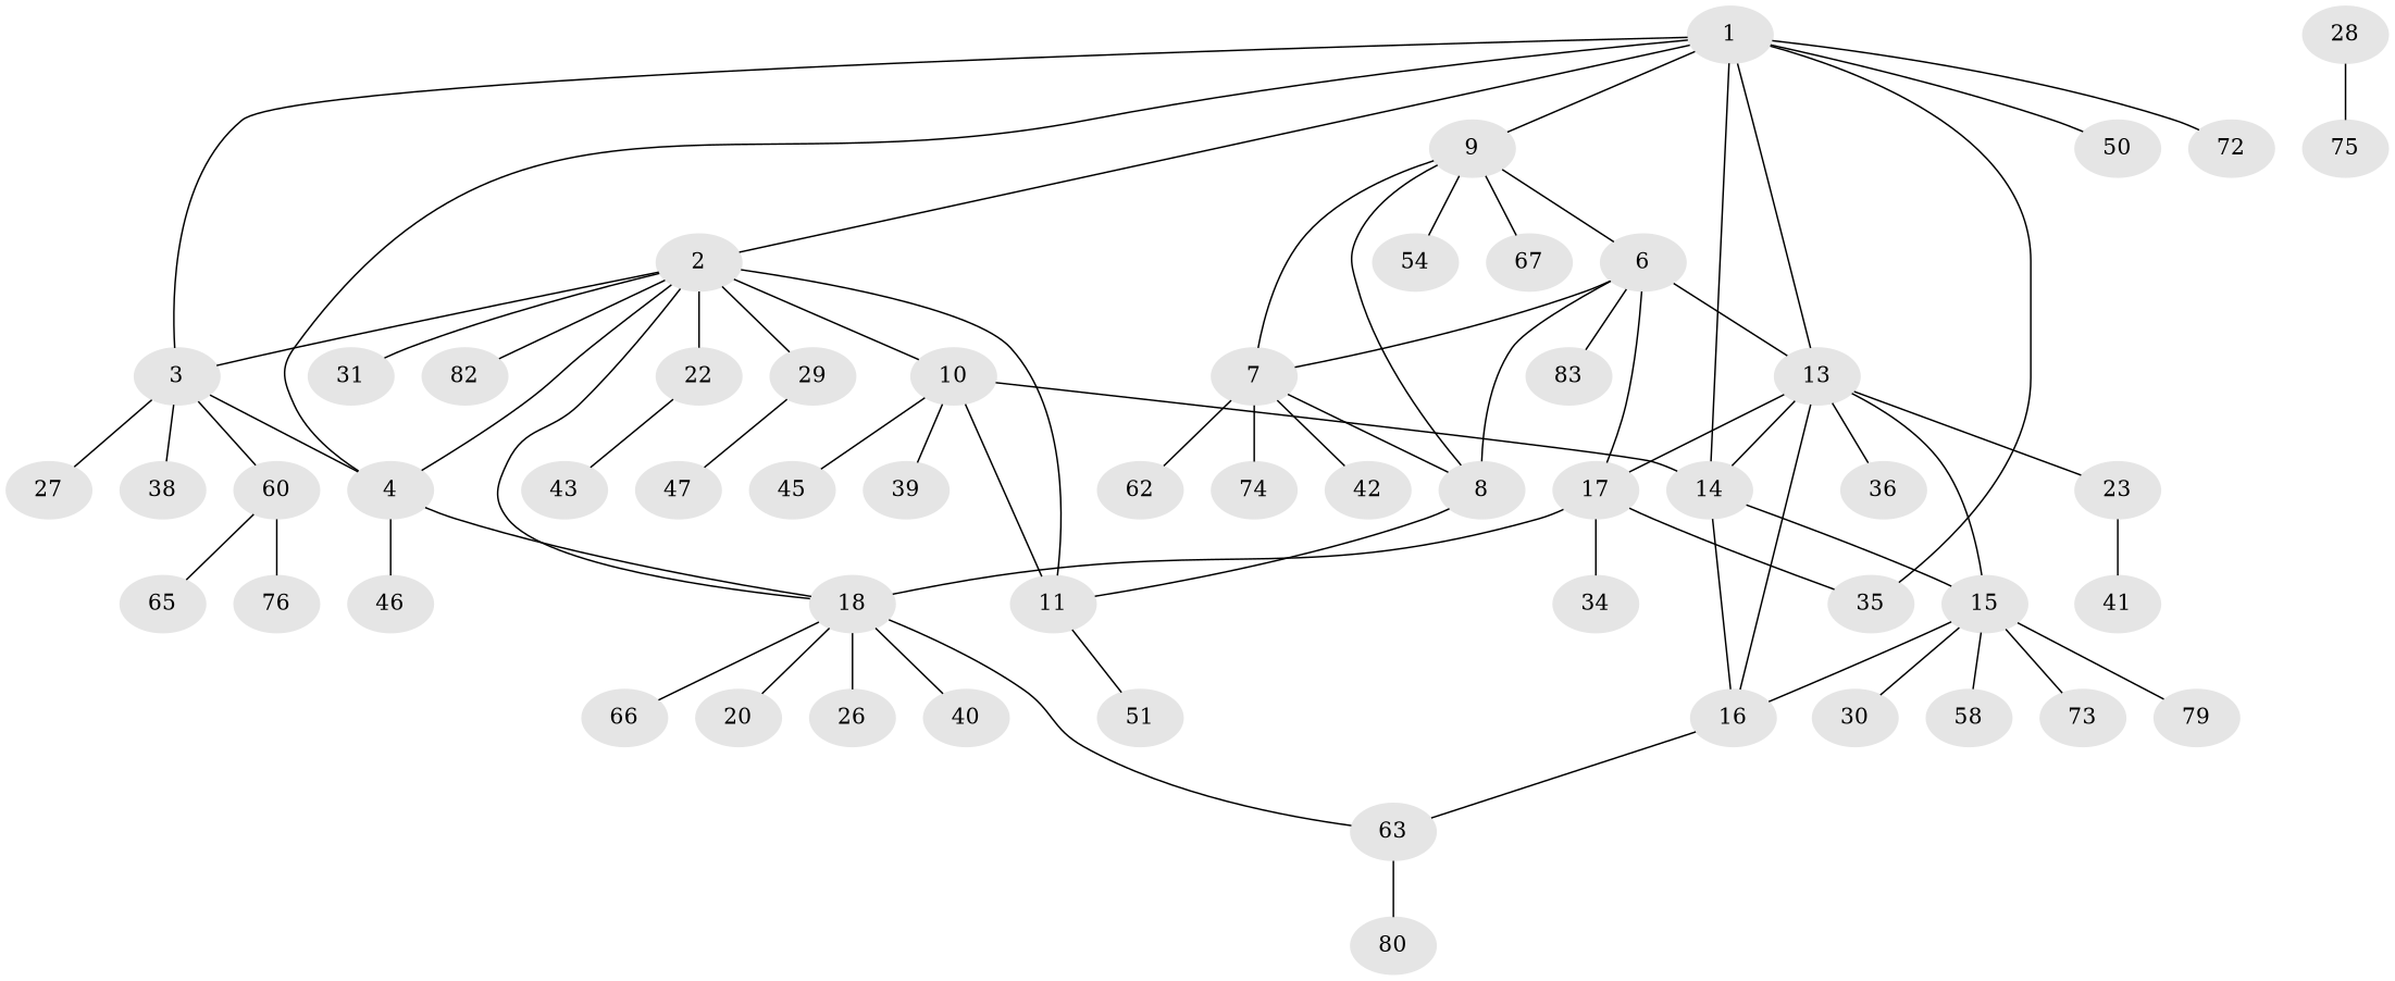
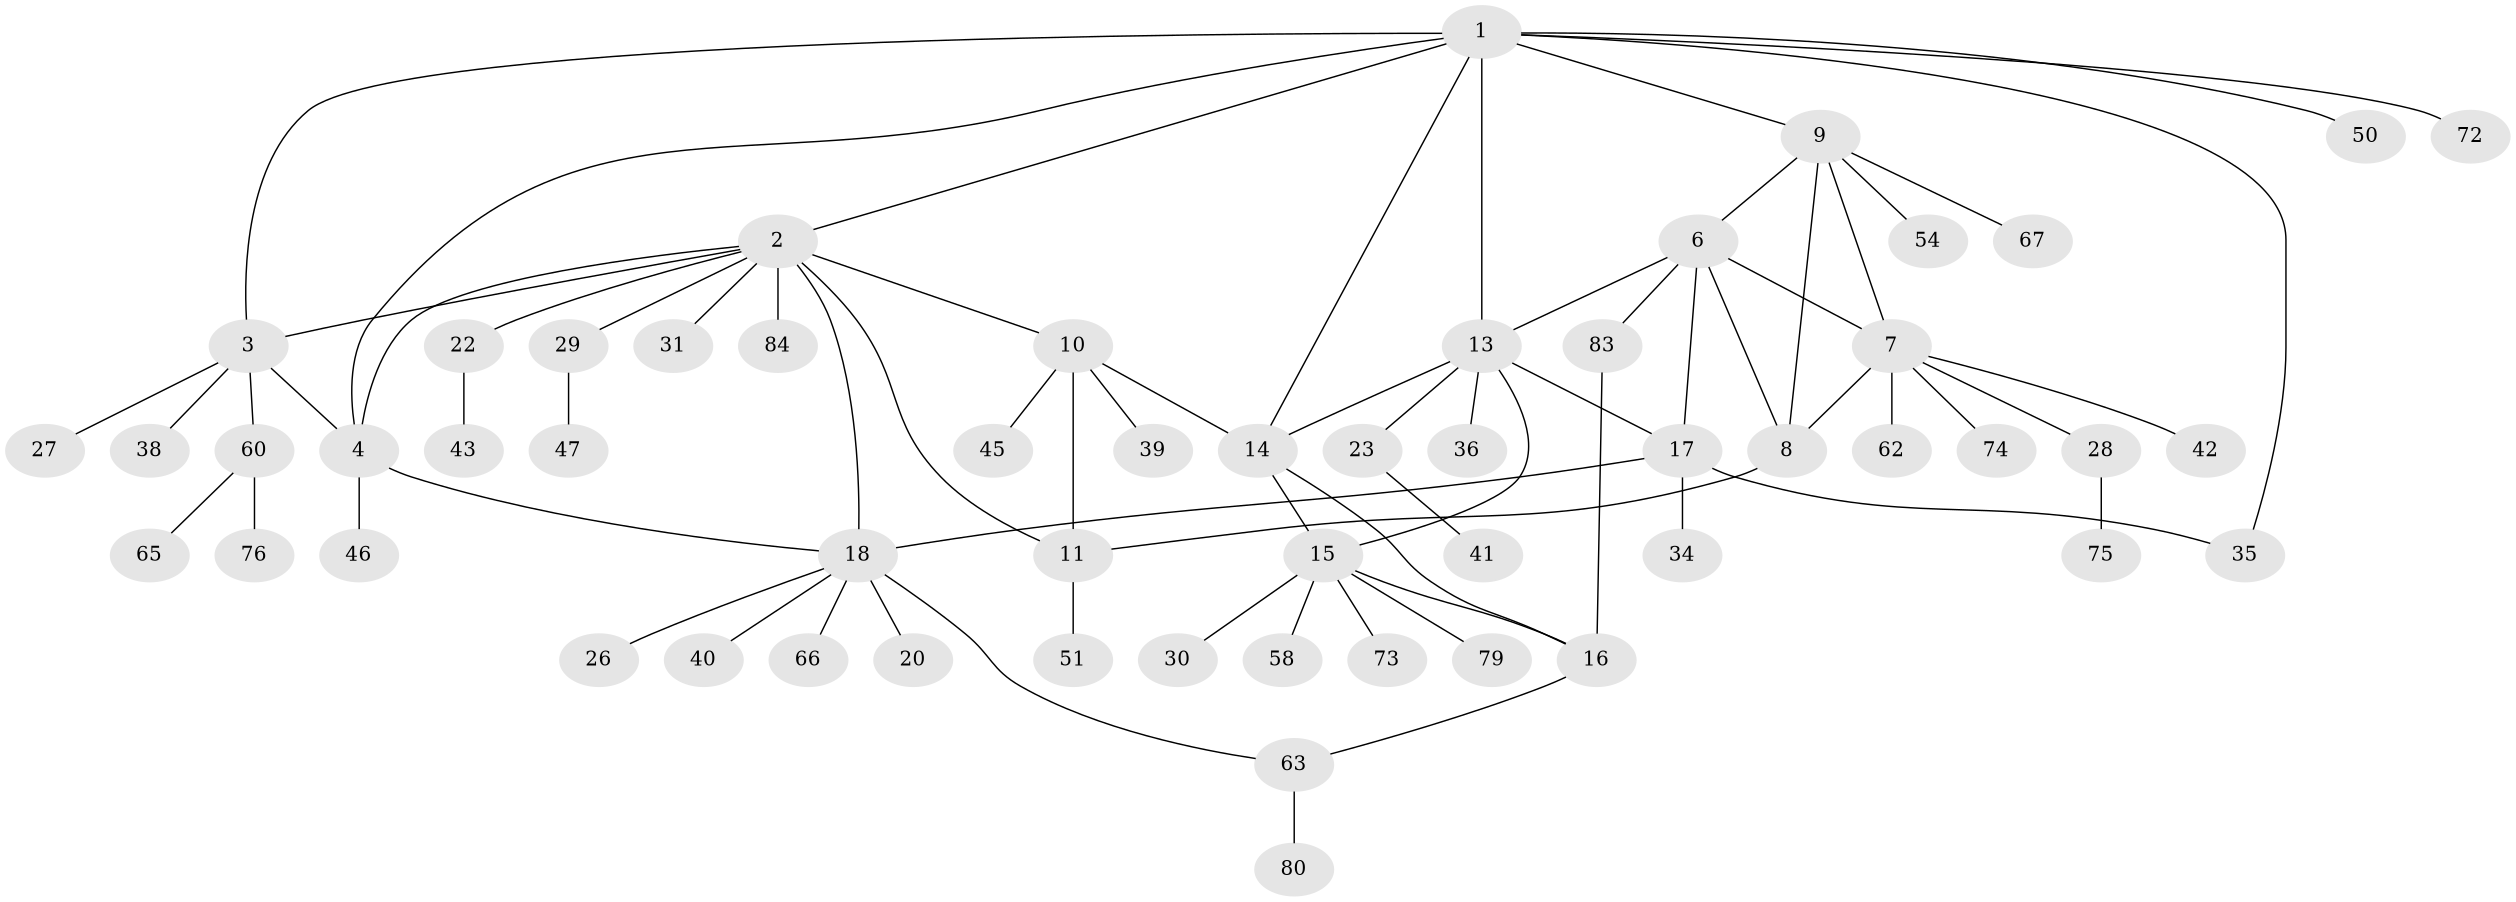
  graph {
    node [color=gray90 style=filled]
    1 [super="+24"]
    2 [super="+9"]
    3 [super="+33"]
    4 [super="+37"]
    n5 [label=9 super="+49"]
    13
    14
    35
    50
    72
    10 [super="+21"]
    11 [super="+12"]
    18 [super="+77"]
    22 [super="+52"]
    29
    31
-   84 [label=82]
+   84
    27 [super="+70"]
    38
    60 [super="+61"]
    46
    6 [super="+81"]
    7 [super="+64"]
    8 [super="+25"]
    54
    67
    17 [super="+19"]
    15 [super="+32"]
    16 [super="+59"]
    23
    36 [super="+57"]
    39
    45
    51 [super="+82"]
    20
    63 [super="+86"]
    26 [super="+68"]
    40
    66
    43 [super="+44"]
    47
    65
    76
    83
    28 [super="+71"]
    42
    62
    74
    34
    75
    30 [super="+56"]
    58 [super="+78"]
    73
    79
    41 [super="+48"]
    80 [super="+85"]
    1 -- 2
    1 -- 3
    1 -- 4
    1 -- n5
    1 -- 13
    1 -- 14
    1 -- 35
    1 -- 50
    1 -- 72
    2 -- 3
    2 -- 4
    2 -- 10
    2 -- 11 [weight=2]
    2 -- 18
    2 -- 22
    2 -- 29
    2 -- 31
    2 -- 84
    3 -- 4
    3 -- 27
    3 -- 38
    3 -- 60
    4 -- 18
    4 -- 46
    n5 -- 6
    n5 -- 7
    n5 -- 8
    n5 -- 54
    n5 -- 67
    13 -- 14
    13 -- 17
    13 -- 15
-   13 -- 16
+   83 -- 16
    13 -- 23
    13 -- 36
    14 -- 15
    14 -- 16
    10 -- 14
    10 -- 11 [weight=2]
    10 -- 39
    10 -- 45
    11 -- 51
    18 -- 20
    18 -- 63
    18 -- 26
    18 -- 40
    18 -- 66
    22 -- 43
    29 -- 47
    60 -- 65
    60 -- 76
    6 -- 13
    6 -- 7
    6 -- 8
    6 -- 17
    6 -- 83
    7 -- 8
+   7 -- 28
    7 -- 42
    7 -- 62
    7 -- 74
    8 -- 11
    17 -- 35
    17 -- 18 [weight=2]
    17 -- 34
    15 -- 16
    15 -- 30
    15 -- 58
    15 -- 73
    15 -- 79
    16 -- 63
    23 -- 41
    63 -- 80
    28 -- 75
  }
